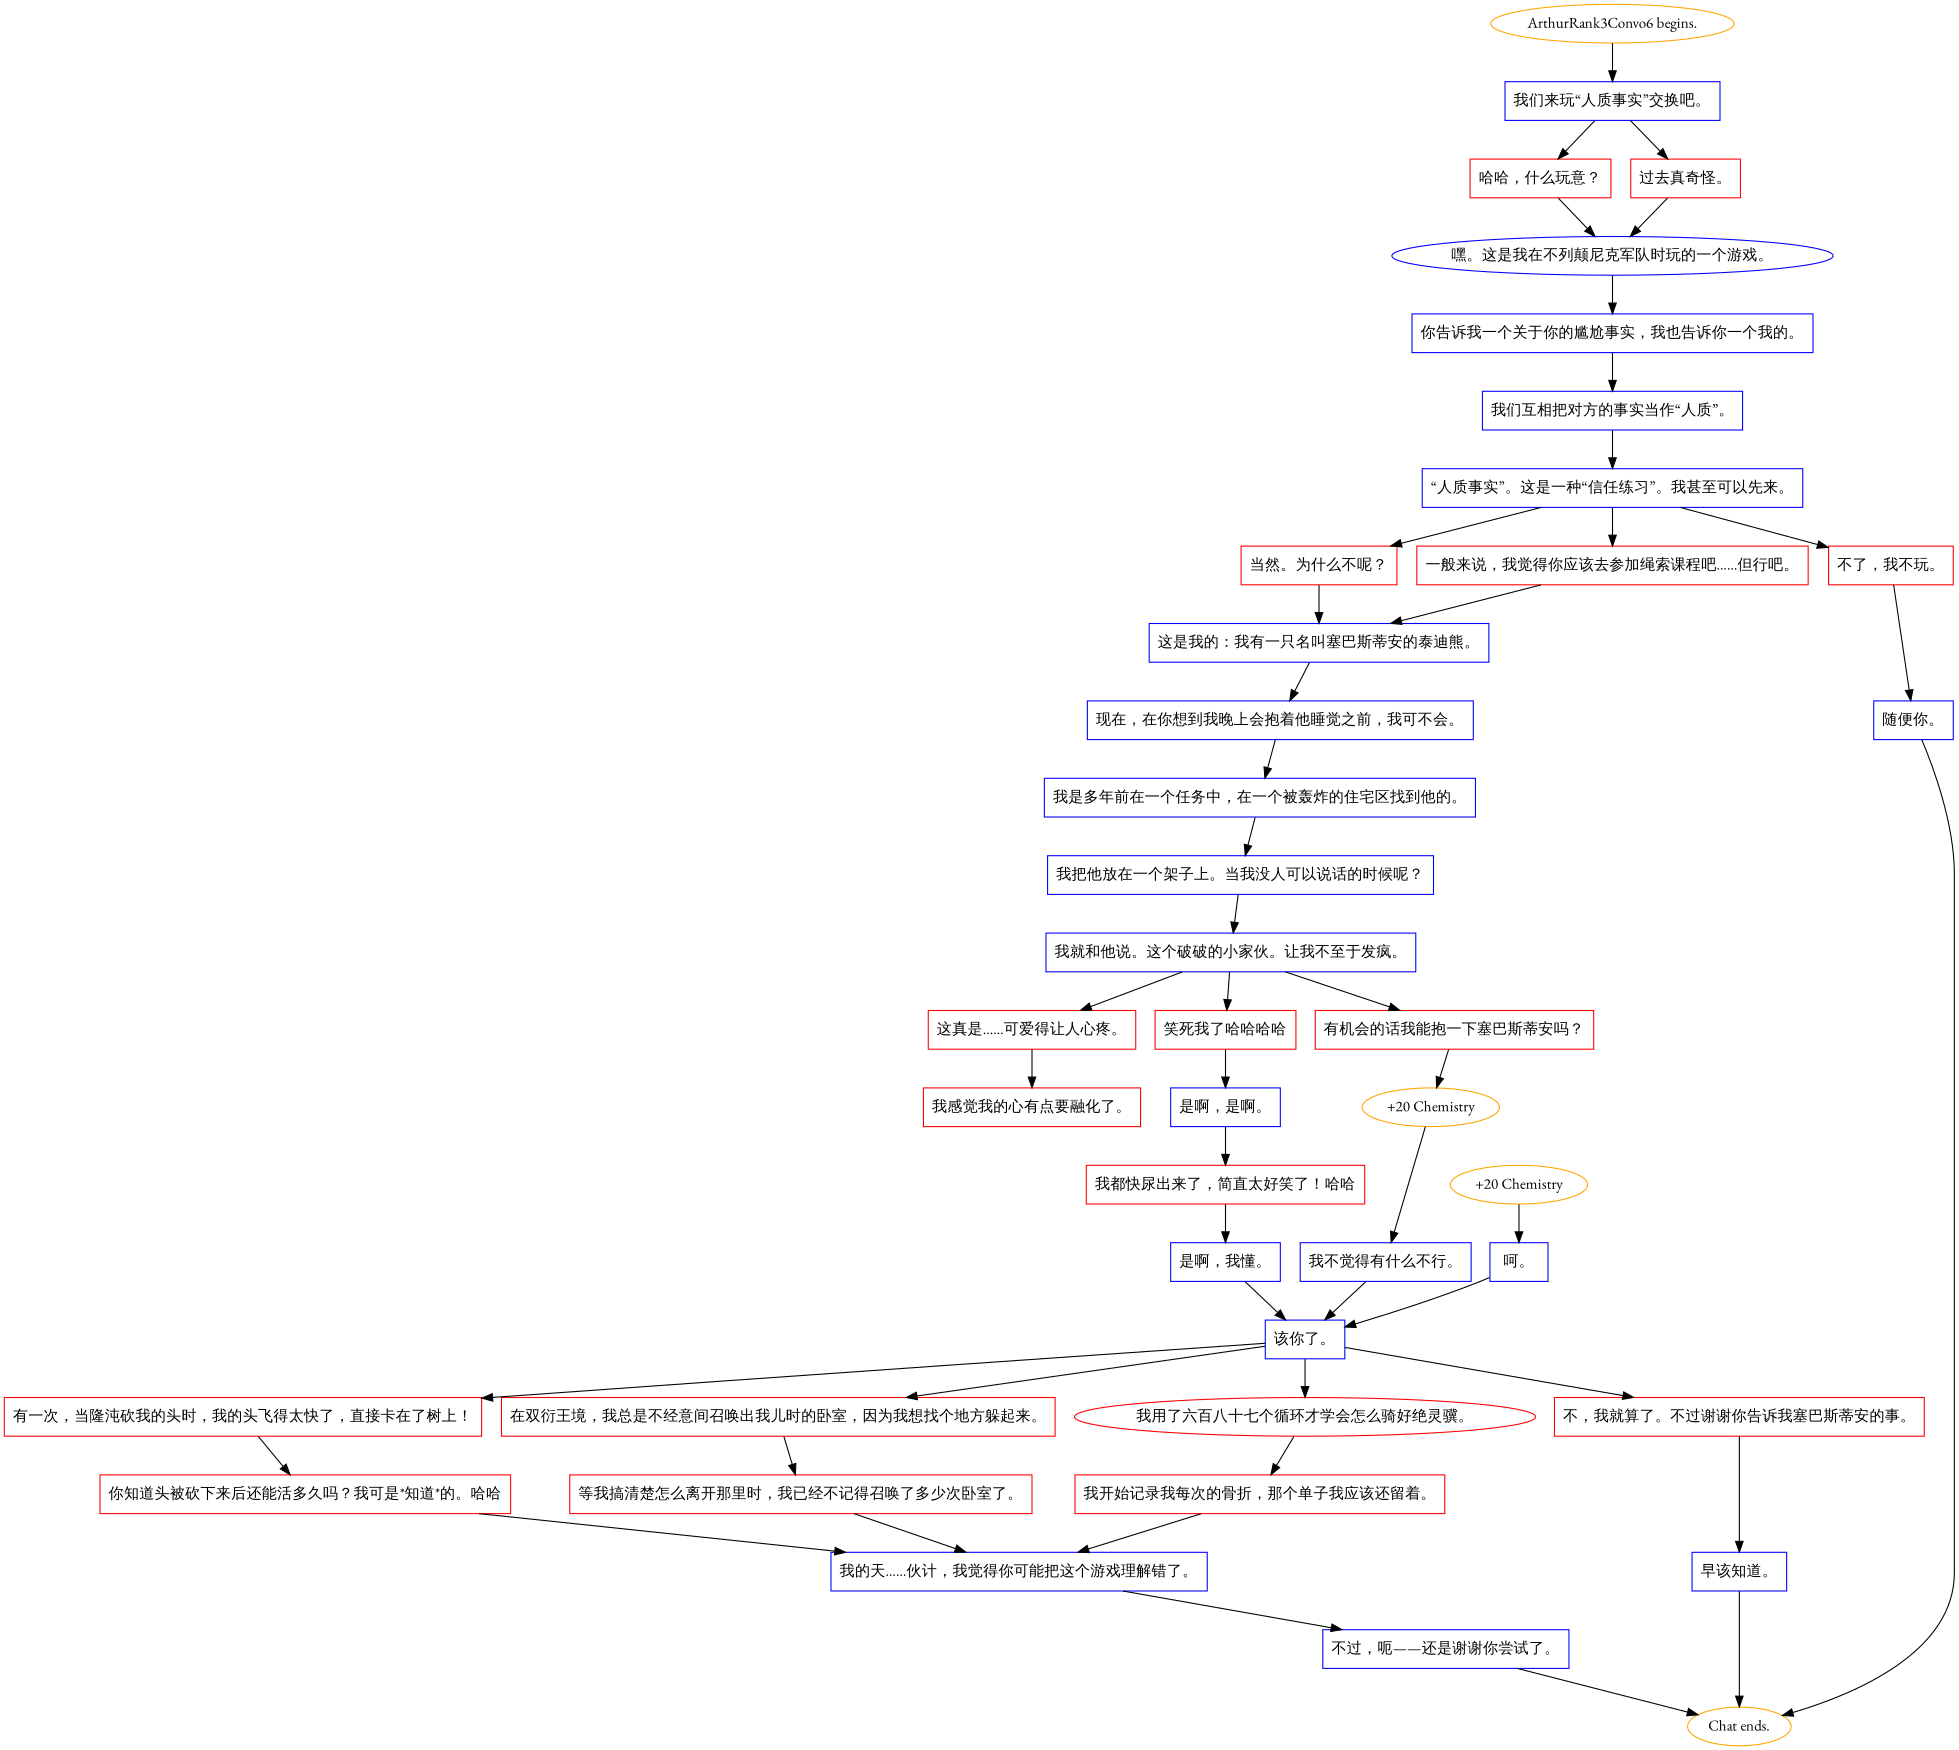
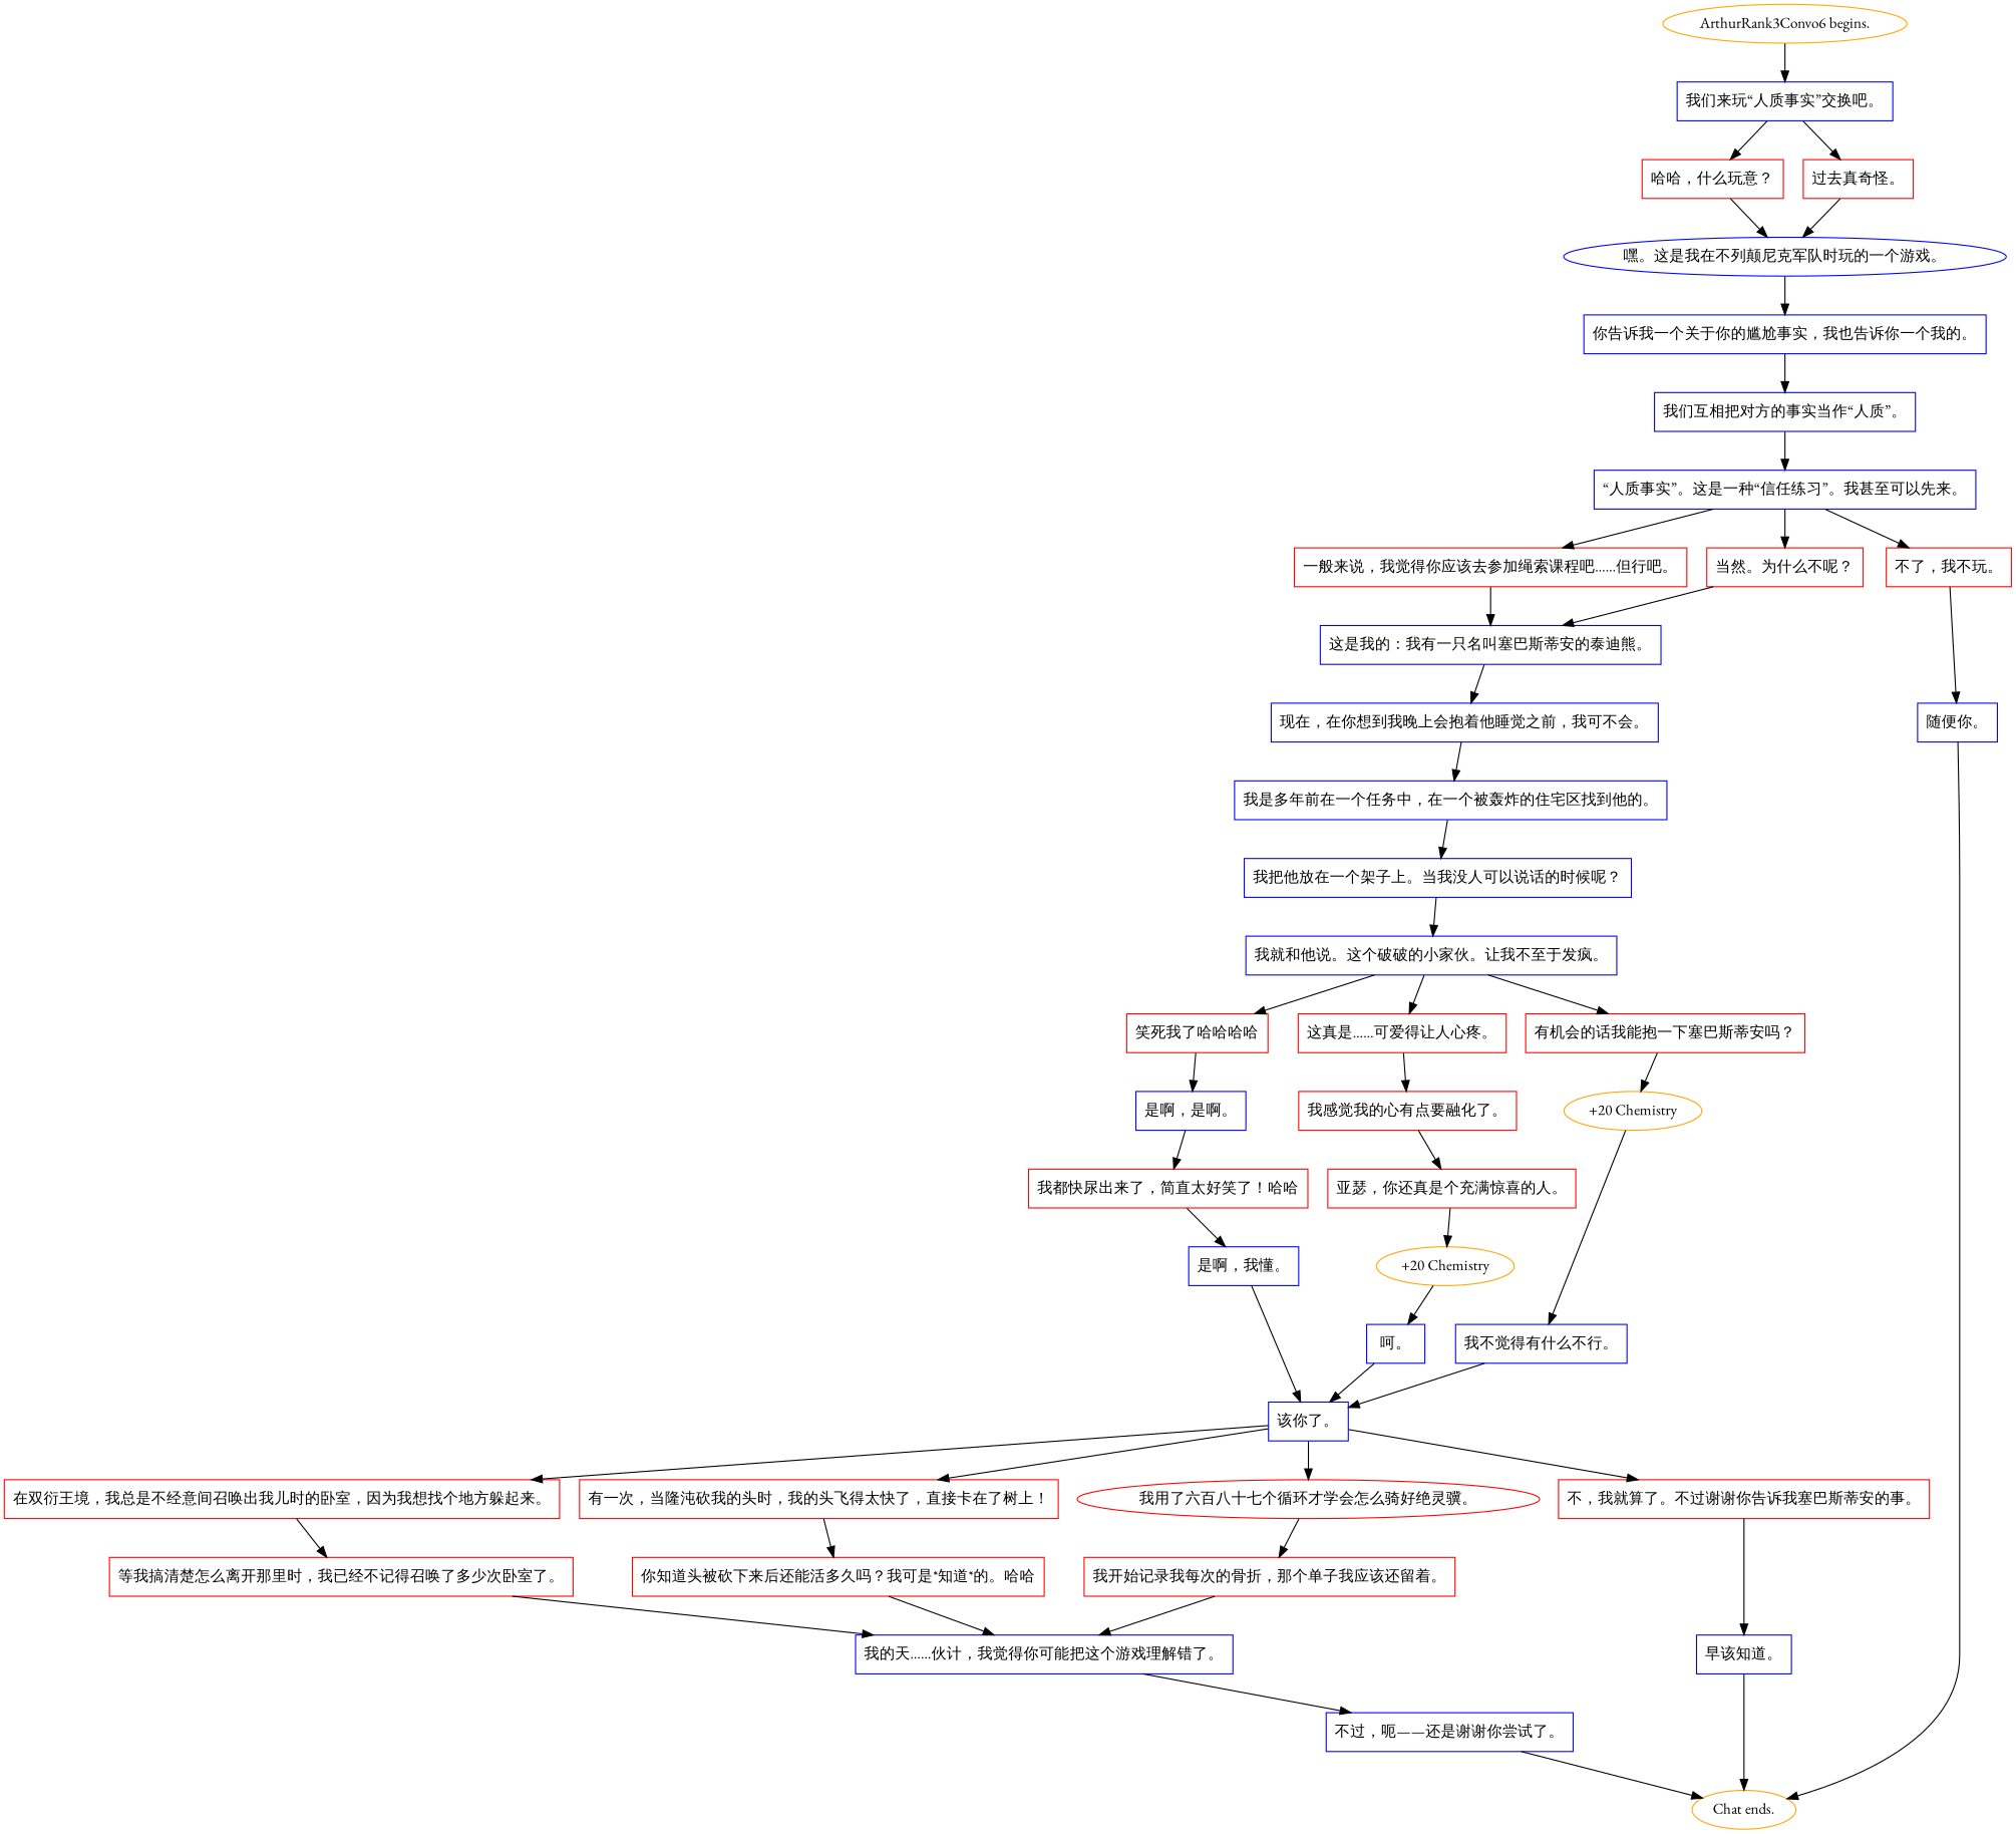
  digraph {
    fontname="EB Garamond"
    node [color=blue fontname="EB Garamond" shape=box]
    edge [fontname="EB Garamond"]
    "ArthurRank3Convo6 begins." [color=orange shape=""]
    n2 [label="我们来玩“人质事实”交换吧。"]
    n3 [color=red label="哈哈，什么玩意？"]
    n4 [color=red label="过去真奇怪。"]
    n5 [label="嘿。这是我在不列颠尼克军队时玩的一个游戏。" shape=ellipse]
    n6 [label="你告诉我一个关于你的尴尬事实，我也告诉你一个我的。"]
    n7 [label="我们互相把对方的事实当作“人质”。"]
    n8 [label="“人质事实”。这是一种“信任练习”。我甚至可以先来。"]
    n9 [color=red label="一般来说，我觉得你应该去参加绳索课程吧……但行吧。"]
    n10 [color=red label="当然。为什么不呢？"]
    n11 [color=red label="不了，我不玩。"]
    n12 [label="这是我的：我有一只名叫塞巴斯蒂安的泰迪熊。"]
    n13 [label="随便你。"]
    n14 [label="现在，在你想到我晚上会抱着他睡觉之前，我可不会。"]
    "Chat ends." [color=orange shape=""]
    n16 [label="我是多年前在一个任务中，在一个被轰炸的住宅区找到他的。"]
    n17 [label="我把他放在一个架子上。当我没人可以说话的时候呢？"]
    n18 [label="我就和他说。这个破破的小家伙。让我不至于发疯。"]
    n19 [color=red label="笑死我了哈哈哈哈"]
    n20 [color=red label="这真是……可爱得让人心疼。"]
    n21 [color=red label="有机会的话我能抱一下塞巴斯蒂安吗？"]
    n22 [label="是啊，是啊。"]
    n23 [color=red label="我感觉我的心有点要融化了。"]
    n24 [color=orange label="+20 Chemistry" shape=""]
    n25 [color=red label="我都快尿出来了，简直太好笑了！哈哈"]
+   n26 [color=red label="亚瑟，你还真是个充满惊喜的人。"]
    n27 [label="我不觉得有什么不行。"]
    n28 [label="是啊，我懂。"]
    n29 [color=orange label="+20 Chemistry" shape=""]
    n30 [label="该你了。"]
    n31 [label="呵。"]
    n32 [color=red label="在双衍王境，我总是不经意间召唤出我儿时的卧室，因为我想找个地方躲起来。"]
    n33 [color=red label="有一次，当隆沌砍我的头时，我的头飞得太快了，直接卡在了树上！"]
    n34 [color=red label="我用了六百八十七个循环才学会怎么骑好绝灵骥。" shape=ellipse]
    n35 [color=red label="不，我就算了。不过谢谢你告诉我塞巴斯蒂安的事。"]
    n36 [color=red label="等我搞清楚怎么离开那里时，我已经不记得召唤了多少次卧室了。"]
    n37 [color=red label="你知道头被砍下来后还能活多久吗？我可是*知道*的。哈哈"]
    n38 [color=red label="我开始记录我每次的骨折，那个单子我应该还留着。"]
    n39 [label="早该知道。"]
    n40 [label="我的天……伙计，我觉得你可能把这个游戏理解错了。"]
    n41 [label="不过，呃——还是谢谢你尝试了。"]
    "ArthurRank3Convo6 begins." -> n2
    n2 -> n3
    n2 -> n4
    n3 -> n5
    n4 -> n5
    n5 -> n6
    n6 -> n7
    n7 -> n8
    n8 -> n9
    n8 -> n10
    n8 -> n11
    n9 -> n12
    n10 -> n12
    n11 -> n13
    n12 -> n14
    n13 -> "Chat ends."
    n14 -> n16
    n16 -> n17
    n17 -> n18
    n18 -> n19
    n18 -> n20
    n18 -> n21
    n19 -> n22
    n20 -> n23
    n21 -> n24
    n22 -> n25
+   n23 -> n26
    n24 -> n27
    n25 -> n28
+   n26 -> n29
    n27 -> n30
    n28 -> n30
    n29 -> n31
    n30 -> n32
    n30 -> n33
    n30 -> n34
    n30 -> n35
    n31 -> n30
    n32 -> n36
    n33 -> n37
    n34 -> n38
    n35 -> n39
    n36 -> n40
    n37 -> n40
    n38 -> n40
    n39 -> "Chat ends."
    n40 -> n41
    n41 -> "Chat ends."
  }
